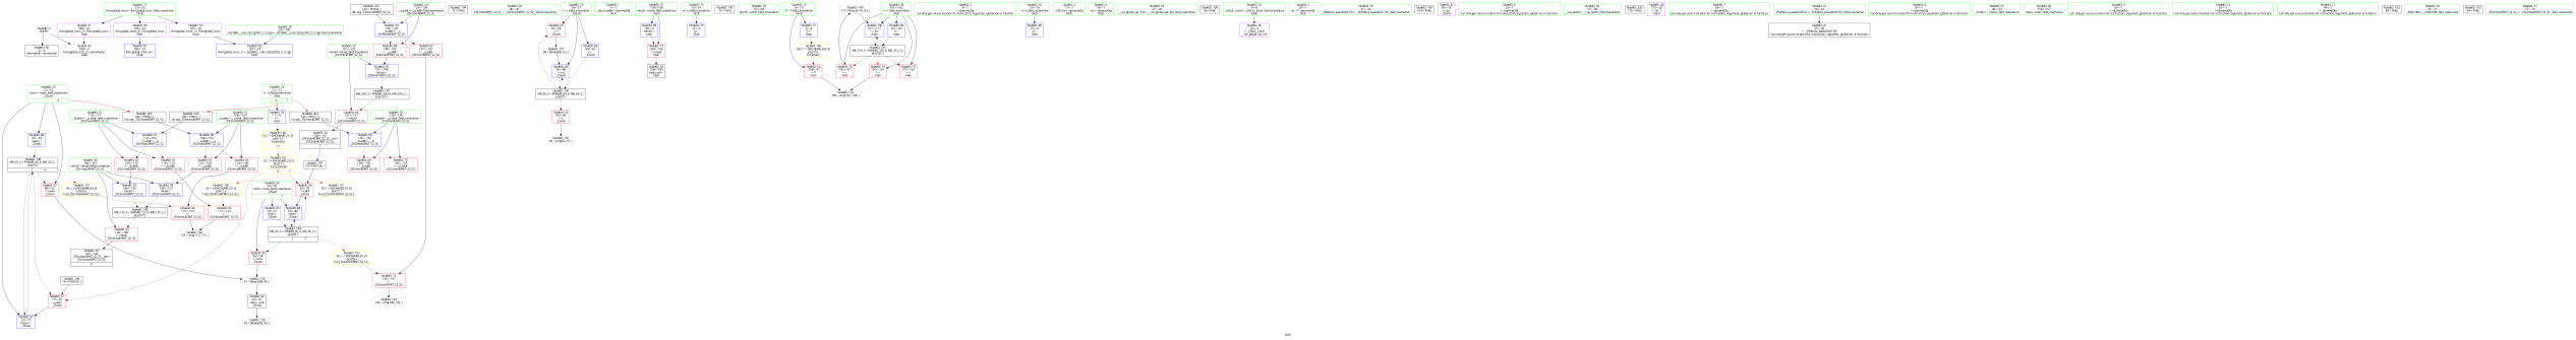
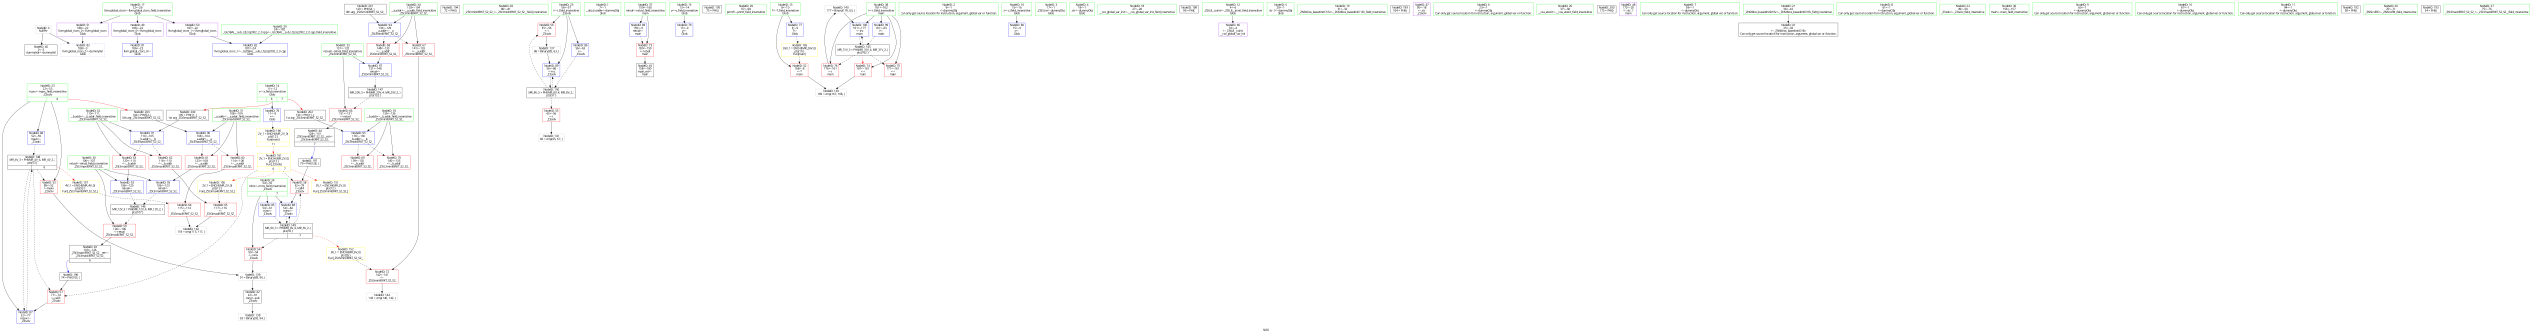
  digraph {
    fontname="Open Sans"
    label=SVFG
    node [color=green fontname="Open Sans" shape=record]
    edge [fontname="Open Sans" style=solid]
    n1 [color=grey label="{NodeID: 0\nNullPtr}"]
    n2 [color=black label="{NodeID: 40\n2\<--3\ndummyVal\<--dummyVal\n}"]
    n3 [color=blue label="{NodeID: 83\n188\<--3\nllvm.global_ctors_2\<--dummyVal\nGlob }" style=dotted]
    n4 [color=blue label="{NodeID: 97\n131\<--148\nretval\<--\n_ZSt3minIiERKT_S2_S2_\n}"]
    n5 [color=black label="{NodeID: 147\nMR_20V_3 = PHI(MR_20V_4, MR_20V_2, )\npts\{132 \}\n}"]
    n6 [color=red label="{NodeID: 66\n151\<--131\n\<--retval\n_ZSt3minIiERKT_S2_S2_\n}"]
    n7 [color=black label="{NodeID: 44\n128\<--151\n_ZSt3minIiERKT_S2_S2__ret\<--\n_ZSt3minIiERKT_S2_S2_\n|{<s0>7}}"]
    n8 [label="{NodeID: 14\n11\<--12\nx\<--x_field_insensitive\nGlob |{|<s1>6|<s2>7}}"]
    n9 [color=blue label="{NodeID: 78\n11\<--9\nx\<--\nGlob }"]
    n10 [color=black label="{NodeID: 204\n105 = PHI(11, )\n1st arg _ZSt3maxIiERKT_S2_S2_ }"]
    n11 [color=black label="{NodeID: 202\n130 = PHI(11, )\n1st arg _ZSt3minIiERKT_S2_S2_ }"]
    n12 [color=yellow label="{NodeID: 166\n2V_1 = ENCHI(MR_2V_0)\npts\{12 \}\nFun[main]|{<s0>11}}" style=double]
    n13 [color=blue label="{NodeID: 91\n110\<--105\n__b.addr\<--__b\n_ZSt3maxIiERKT_S2_S2_\n}"]
    n14 [color=blue label="{NodeID: 95\n135\<--130\n__b.addr\<--__b\n_ZSt3minIiERKT_S2_S2_\n}"]
    n15 [color=yellow label="{NodeID: 161\n2V_1 = ENCHI(MR_2V_0)\npts\{12 \}\nFun[_Z3solv]|{|<s2>6|<s3>7}}" style=double]
    n16 [color=red label="{NodeID: 62\n116\<--110\n\<--__b.addr\n_ZSt3maxIiERKT_S2_S2_\n}"]
    n17 [color=red label="{NodeID: 63\n120\<--110\n\<--__b.addr\n_ZSt3maxIiERKT_S2_S2_\n}"]
    n18 [color=red label="{NodeID: 70\n145\<--135\n\<--__b.addr\n_ZStL3minIiERKT_S2_S2_\n}"]
    n19 [color=red label="{NodeID: 69\n139\<--135\n\<--__b.addr\n_ZSt3minIiERKT_S2_S2_\n}"]
    n20 [color=black label="{NodeID: 194\n72 = PHI()\n}"]
    n21 [label="{NodeID: 28\n80\<--81\n_ZSt3minIiERKT_S2_S2_\<--_ZSt3minIiERKT_S2_S2__field_insensitive\n}"]
    n22 [color=black label="{NodeID: 42\n92\<--91\nconv\<--sub\n_Z3solv\n}"]
    n23 [color=grey label="{NodeID: 138\n93 = Binary(92, 94, )\n}"]
    n24 [color=grey label="{NodeID: 139\n91 = Binary(89, 90, )\n}"]
    n25 [color=red label="{NodeID: 56\n85\<--56\n\<--i\n_Z3solv\n}"]
    n26 [color=grey label="{NodeID: 137\n86 = Binary(85, 63, )\n}"]
    n27 [color=blue label="{NodeID: 89\n56\<--86\ni\<--inc\n_Z3solv\n}"]
    n28 [color=black label="{NodeID: 150\nMR_8V_3 = PHI(MR_8V_4, MR_8V_2, )\npts\{57 \}\n}"]
    n29 [color=blue label="{NodeID: 84\n52\<--59\nmaxx\<--\n_Z3solv\n}"]
    n30 [color=black label="{NodeID: 148\nMR_4V_3 = PHI(MR_4V_4, MR_4V_2, )\npts\{53 \}\n|{|<s3>6}}"]
    n31 [color=red label="{NodeID: 57\n77\<--74\n\<--call3\n_Z3solv\n}"]
    n32 [color=blue label="{NodeID: 87\n52\<--77\nmaxx\<--\n_Z3solv\n}"]
    n33 [color=yellow label="{NodeID: 157\n4V_1 = ENCHI(MR_4V_0)\npts\{53 \}\nFun[_ZSt3maxIiERKT_S2_S2_]}" style=double]
    n34 [color=red label="{NodeID: 53\n89\<--52\n\<--maxx\n_Z3solv\n}"]
    n35 [color=red label="{NodeID: 64\n115\<--114\n\<--\n_ZSt3maxIiERKT_S2_S2_\n}"]
    n36 [label="{NodeID: 1\n7\<--1\n__dso_handle\<--dummyObj\nGlob }"]
    n37 [color=blue label="{NodeID: 98\n159\<--9\nretval\<--\nmain\n}"]
    n38 [color=red label="{NodeID: 73\n180\<--159\n\<--retval\nmain\n}"]
    n39 [color=black label="{NodeID: 45\n158\<--180\nmain_ret\<--\nmain\n}"]
    n40 [label="{NodeID: 15\n13\<--14\ny\<--y_field_insensitive\nGlob }"]
    n41 [color=blue label="{NodeID: 79\n13\<--9\ny\<--\nGlob }"]
    n42 [color=black label="{NodeID: 195\n73 = PHI()\n}"]
    n43 [label="{NodeID: 29\n97\<--98\nprintf\<--printf_field_insensitive\n}"]
    n44 [color=black label="{NodeID: 43\n103\<--126\n_ZSt3maxIiERKT_S2_S2__ret\<--\n_ZSt3maxIiERKT_S2_S2_\n|{<s0>6}}"]
    n45 [color=black label="{NodeID: 196\n74 = PHI(103, )\n}"]
    n46 [color=grey label="{NodeID: 140\n177 = Binary(176, 63, )\n}"]
    n47 [color=blue label="{NodeID: 100\n161\<--177\ni\<--inc\nmain\n}"]
    n48 [color=black label="{NodeID: 145\nMR_31V_3 = PHI(MR_31V_4, MR_31V_2, )\npts\{162 \}\n}"]
    n49 [color=red label="{NodeID: 74\n167\<--161\n\<--i\nmain\n}"]
    n50 [color=red label="{NodeID: 75\n171\<--161\n\<--i\nmain\n}"]
    n51 [color=red label="{NodeID: 76\n176\<--161\n\<--i\nmain\n}"]
    n52 [color=grey label="{NodeID: 144\n143 = cmp(140, 142, )\n}"]
    n53 [color=blue label="{NodeID: 85\n54\<--61\nminx\<--\n_Z3solv\n}"]
    n54 [color=black label="{NodeID: 149\nMR_6V_3 = PHI(MR_6V_4, MR_6V_2, )\npts\{55 \}\n|{|<s3>7}}"]
    n55 [color=red label="{NodeID: 58\n82\<--79\n\<--call4\n_Z3solv\n}"]
    n56 [color=blue label="{NodeID: 88\n54\<--82\nminx\<--\n_Z3solv\n}"]
    n57 [color=red label="{NodeID: 54\n90\<--54\n\<--minx\n_Z3solv\n}"]
    n58 [color=yellow label="{NodeID: 152\n6V_1 = ENCHI(MR_6V_0)\npts\{55 \}\nFun[_ZSt3minIiERKT_S2_S2_]}" style=double]
    n59 [color=red label="{NodeID: 72\n142\<--141\n\<--\n_ZSt3minIiERKT_S2_S2_\n}"]
    n60 [label="{NodeID: 2\n9\<--1\n\<--dummyObj\nCan only get source location for instruction, argument, global var or function.}"]
    n61 [color=blue label="{NodeID: 99\n161\<--63\ni\<--\nmain\n}"]
    n62 [color=grey label="{NodeID: 143\n169 = cmp(167, 168, )\n}"]
    n63 [label="{NodeID: 16\n15\<--16\nz\<--z_field_insensitive\nGlob }"]
    n64 [color=blue label="{NodeID: 80\n15\<--9\nz\<--\nGlob }"]
    n65 [label="{NodeID: 30\n106\<--107\nretval\<--retval_field_insensitive\n_ZSt3maxIiERKT_S2_S2_\n}"]
    n66 [color=red label="{NodeID: 59\n126\<--106\n\<--retval\n_ZSt3maxIiERKT_S2_S2_\n}"]
    n67 [color=blue label="{NodeID: 92\n106\<--120\nretval\<--\n_ZSt3maxIiERKT_S2_S2_\n}"]
    n68 [color=blue label="{NodeID: 93\n106\<--123\nretval\<--\n_ZSt3maxIiERKT_S2_S2_\n}"]
    n69 [color=black label="{NodeID: 146\nMR_12V_3 = PHI(MR_12V_4, MR_12V_2, )\npts\{107 \}\n}"]
    n70 [color=black label="{NodeID: 197\n79 = PHI(128, )\n}"]
    n71 [color=grey label="{NodeID: 141\n66 = cmp(65, 67, )\n}"]
    n72 [color=blue label="{NodeID: 86\n56\<--63\ni\<--\n_Z3solv\n}"]
    n73 [color=red label="{NodeID: 55\n65\<--56\n\<--i\n_Z3solv\n}"]
    n74 [label="{NodeID: 3\n17\<--1\n_ZSt3cin\<--dummyObj\nGlob }"]
    n75 [label="{NodeID: 17\n22\<--26\nllvm.global_ctors\<--llvm.global_ctors_field_insensitive\nGlob }"]
-   n76 [color=purple label="{NodeID: 49\n186\<--22\nllvm.global_ctors_0\<--llvm.global_ctors\nZNSt }"]
+   n76 [color=purple label="{NodeID: 49\n186\<--22\nllvm.global_ctors_0\<--llvm.global_ctors\nGlob }"]
    n77 [color=purple label="{NodeID: 50\n187\<--22\nllvm.global_ctors_1\<--llvm.global_ctors\nGlob }"]
    n78 [color=purple label="{NodeID: 51\n188\<--22\nllvm.global_ctors_2\<--llvm.global_ctors\nGlob }"]
    n79 [color=blue label="{NodeID: 81\n186\<--23\nllvm.global_ctors_0\<--\nGlob }"]
    n80 [color=blue label="{NodeID: 82\n187\<--24\nllvm.global_ctors_1\<--_GLOBAL__sub_I_fjzzq2002_2_0.cpp\nGlob }"]
    n81 [label="{NodeID: 31\n108\<--109\n__a.addr\<--__a.addr_field_insensitive\n_ZSt3maxIiERKT_S2_S2_\n}"]
    n82 [color=red label="{NodeID: 60\n114\<--108\n\<--__a.addr\n_ZSt3maxIiERKT_S2_S2_\n}"]
    n83 [color=red label="{NodeID: 61\n123\<--108\n\<--__a.addr\n_ZSt3maxIiERKT_S2_S2_\n}"]
    n84 [color=blue label="{NodeID: 90\n108\<--104\n__a.addr\<--__a\n_ZSt3maxIiERKT_S2_S2_\n}"]
    n85 [color=grey label="{NodeID: 142\n118 = cmp(115, 117, )\n}"]
    n86 [color=yellow label="{NodeID: 156\n2V_1 = ENCHI(MR_2V_0)\npts\{12 \}\nFun[_ZSt3maxIiERKT_S2_S2_]}" style=double]
    n87 [color=red label="{NodeID: 65\n117\<--116\n\<--\n_ZSt3maxIiERKT_S2_S2_\n}"]
    n88 [label="{NodeID: 4\n18\<--1\n.str\<--dummyObj\nGlob }"]
    n89 [label="{NodeID: 18\n27\<--28\n__cxx_global_var_init\<--__cxx_global_var_init_field_insensitive\n}"]
    n90 [color=black label="{NodeID: 198\n96 = PHI()\n}"]
    n91 [label="{NodeID: 32\n110\<--111\n__b.addr\<--__b.addr_field_insensitive\n_ZSt3maxIiERKT_S2_S2_\n}"]
    n92 [color=purple label="{NodeID: 46\n33\<--4\n\<--_ZStL8__ioinit\n__cxx_global_var_init\n}"]
    n93 [label="{NodeID: 5\n20\<--1\n.str.1\<--dummyObj\nGlob }"]
    n94 [label="{NodeID: 19\n31\<--32\n_ZNSt8ios_base4InitC1Ev\<--_ZNSt8ios_base4InitC1Ev_field_insensitive\n}"]
    n95 [color=black label="{NodeID: 199\n164 = PHI()\n}"]
    n96 [label="{NodeID: 33\n131\<--132\nretval\<--retval_field_insensitive\n_ZSt3minIiERKT_S2_S2_\n}"]
    n97 [color=purple label="{NodeID: 47\n95\<--18\n\<--.str\n_Z3solv\n}"]
    n98 [label="{NodeID: 6\n23\<--1\n\<--dummyObj\nCan only get source location for instruction, argument, global var or function.}"]
    n99 [label="{NodeID: 20\n37\<--38\n__cxa_atexit\<--__cxa_atexit_field_insensitive\n}"]
    n100 [color=black label="{NodeID: 200\n173 = PHI()\n}"]
    n101 [label="{NodeID: 34\n133\<--134\n__a.addr\<--__a.addr_field_insensitive\n_ZSt3minIiERKT_S2_S2_\n}"]
    n102 [color=red label="{NodeID: 67\n141\<--133\n\<--__a.addr\n_ZSt3minIiERKT_S2_S2_\n}"]
    n103 [color=red label="{NodeID: 68\n148\<--133\n\<--__a.addr\n_ZSt3minIiERKT_S2_S2_\n}"]
    n104 [color=blue label="{NodeID: 94\n133\<--129\n__a.addr\<--__a\n_ZSt3minIiERKT_S2_S2_\n}"]
    n105 [color=purple label="{NodeID: 48\n172\<--20\n\<--.str.1\nmain\n}"]
    n106 [label="{NodeID: 7\n59\<--1\n\<--dummyObj\nCan only get source location for instruction, argument, global var or function.}"]
    n107 [label="{NodeID: 21\n36\<--42\n_ZNSt8ios_base4InitD1Ev\<--_ZNSt8ios_base4InitD1Ev_field_insensitive\n}"]
    n108 [color=black label="{NodeID: 41\n35\<--36\n\<--_ZNSt8ios_base4InitD1Ev\nCan only get source location for instruction, argument, global var or function.}"]
    n109 [color=black label="{NodeID: 201\n129 = PHI(54, )\n0th arg _ZSt3minIiERKT_S2_S2_ }"]
    n110 [label="{NodeID: 35\n135\<--136\n__b.addr\<--__b.addr_field_insensitive\n_ZSt3minIiERKT_S2_S2_\n}"]
    n111 [color=blue label="{NodeID: 77\n8\<--9\nT\<--\nGlob }"]
    n112 [color=yellow label="{NodeID: 165\n26V_1 = ENCHI(MR_26V_0)\npts\{10 \}\nFun[main]}" style=double]
    n113 [color=red label="{NodeID: 52\n168\<--8\n\<--T\nmain\n}"]
    n114 [label="{NodeID: 8\n61\<--1\n\<--dummyObj\nCan only get source location for instruction, argument, global var or function.}"]
    n115 [label="{NodeID: 22\n49\<--50\n_Z3solv\<--_Z3solv_field_insensitive\n}"]
    n116 [label="{NodeID: 36\n156\<--157\nmain\<--main_field_insensitive\n}"]
    n117 [color=yellow label="{NodeID: 151\n2V_1 = ENCHI(MR_2V_0)\npts\{12 \}\nFun[_ZSt3minIiERKT_S2_S2_]}" style=double]
    n118 [label="{NodeID: 9\n63\<--1\n\<--dummyObj\nCan only get source location for instruction, argument, global var or function.}"]
    n119 [label="{NodeID: 23\n52\<--53\nmaxx\<--maxx_field_insensitive\n_Z3solv\n|{|<s3>6}}"]
    n120 [color=black label="{NodeID: 203\n104 = PHI(52, )\n0th arg _ZSt3maxIiERKT_S2_S2_ }"]
    n121 [label="{NodeID: 37\n159\<--160\nretval\<--retval_field_insensitive\nmain\n}"]
    n122 [label="{NodeID: 10\n67\<--1\n\<--dummyObj\nCan only get source location for instruction, argument, global var or function.}"]
    n123 [label="{NodeID: 24\n54\<--55\nminx\<--minx_field_insensitive\n_Z3solv\n|{|<s3>7}}"]
    n124 [label="{NodeID: 38\n161\<--162\ni\<--i_field_insensitive\nmain\n}"]
    n125 [label="{NodeID: 11\n94\<--1\n\<--dummyObj\nCan only get source location for instruction, argument, global var or function.}"]
    n126 [label="{NodeID: 25\n56\<--57\ni\<--i_field_insensitive\n_Z3solv\n}"]
    n127 [label="{NodeID: 39\n24\<--182\n_GLOBAL__sub_I_fjzzq2002_2_0.cpp\<--_GLOBAL__sub_I_fjzzq2002_2_0.cpp_field_insensitive\n}"]
    n128 [label="{NodeID: 12\n4\<--6\n_ZStL8__ioinit\<--_ZStL8__ioinit_field_insensitive\nGlob }"]
    n129 [color=black label="{NodeID: 192\n69 = PHI()\n}"]
    n130 [label="{NodeID: 26\n70\<--71\n_ZNSirsERi\<--_ZNSirsERi_field_insensitive\n}"]
    n131 [label="{NodeID: 13\n8\<--10\nT\<--T_field_insensitive\nGlob }"]
    n132 [color=black label="{NodeID: 193\n34 = PHI()\n}"]
    n133 [label="{NodeID: 27\n75\<--76\n_ZSt3maxIiERKT_S2_S2_\<--_ZSt3maxIiERKT_S2_S2__field_insensitive\n}"]
    n1 -> n2
    n1 -> n3
    n4 -> n5 [style=dashed]
    n5 -> n6 [style=dashed]
    n6 -> n7
    n7 -> n70 [color=blue tailport=s0]
    n8 -> n9
    n8 -> n10 [color=red tailport=s1]
    n8 -> n11 [color=red tailport=s2]
    n9 -> n12 [style=dashed]
    n10 -> n13
    n11 -> n14
    n12 -> n15 [color=red style=dashed tailport=s0]
    n13 -> n16 [style=dashed]
    n13 -> n17 [style=dashed]
    n14 -> n18 [style=dashed]
    n14 -> n19 [style=dashed]
    n15 -> n31 [style=dashed]
    n15 -> n55 [style=dashed]
    n15 -> n86 [color=red style=dashed tailport=s2]
    n15 -> n117 [color=red style=dashed tailport=s3]
    n16 -> n87
    n17 -> n67
    n22 -> n23
    n24 -> n22
    n25 -> n26
    n26 -> n27
    n27 -> n28 [style=dashed]
    n28 -> n25 [style=dashed]
    n28 -> n27 [style=dashed]
    n28 -> n73 [style=dashed]
    n29 -> n30 [style=dashed]
    n30 -> n31 [style=dashed]
    n30 -> n32 [style=dashed]
    n30 -> n33 [color=red style=dashed tailport=s3]
    n30 -> n34 [style=dashed]
    n31 -> n32
    n32 -> n30 [style=dashed]
    n33 -> n35 [style=dashed]
    n34 -> n24
    n35 -> n85
    n37 -> n38 [style=dashed]
    n38 -> n39
    n40 -> n41
+   n44 -> n45 [color=blue tailport=s0]
    n45 -> n31
    n46 -> n47
    n47 -> n48 [style=dashed]
    n48 -> n47 [style=dashed]
    n48 -> n49 [color=red style=dashed]
    n48 -> n50 [style=dashed]
    n48 -> n51 [style=dashed]
    n49 -> n62
    n51 -> n46
    n53 -> n54 [style=dashed]
    n54 -> n55 [style=dashed]
    n54 -> n56 [style=dashed]
    n54 -> n57 [style=dashed]
    n54 -> n58 [color=red style=dashed tailport=s3]
    n55 -> n56
    n56 -> n54 [style=dashed]
    n57 -> n24
    n58 -> n59 [style=dashed]
    n59 -> n52
    n61 -> n48 [style=dashed]
    n63 -> n64
    n65 -> n66
    n65 -> n67
    n65 -> n68
    n66 -> n44
    n67 -> n69 [style=dashed]
    n68 -> n69 [style=dashed]
    n69 -> n66 [style=dashed]
    n70 -> n55
    n72 -> n28 [style=dashed]
    n73 -> n71
    n75 -> n76
    n75 -> n77
    n75 -> n78
    n76 -> n79
    n77 -> n80
    n78 -> n3
    n81 -> n82
    n81 -> n83
    n81 -> n84
    n82 -> n35
    n83 -> n68
    n84 -> n82 [style=dashed]
    n84 -> n83 [style=dashed]
    n86 -> n87 [style=dashed]
    n87 -> n85
    n91 -> n13
    n91 -> n16
    n91 -> n17
    n96 -> n4
    n96 -> n6
+   n101 -> n102
    n101 -> n103
    n101 -> n104
    n102 -> n59
    n103 -> n4
    n104 -> n102 [style=dashed]
    n104 -> n103 [style=dashed]
    n107 -> n108
    n109 -> n104
    n110 -> n14
    n110 -> n18
    n110 -> n19
    n111 -> n112 [style=dashed]
    n112 -> n113 [style=dashed]
    n113 -> n62
    n119 -> n29
    n119 -> n32
    n119 -> n34
    n119 -> n120 [color=red tailport=s3]
    n120 -> n84
    n121 -> n37
    n121 -> n38
    n123 -> n53
    n123 -> n56
    n123 -> n57
    n124 -> n47
    n124 -> n49
    n124 -> n50
    n124 -> n51
    n124 -> n61
    n126 -> n25
    n126 -> n27
    n126 -> n72
    n127 -> n80
    n128 -> n92
    n131 -> n111
    n131 -> n113
  }
